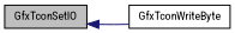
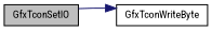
  digraph {
    rankdir=LR
    fontname="Roboto Condensed"
    node [color=black fontname="Roboto Condensed" fontsize=10 shape=record style=filled]
    n1 [fillcolor=grey75 fontcolor=black height=0.2 label=GfxTconSetIO width=0.4]
    n2 [fillcolor=white height=0.2 label=GfxTconWriteByte width=0.4]
-   n1 -> n2 [color=midnightblue dir=back fontname="Roboto Condensed" fontsize=10 labelfontname=Helvetica labelfontsize=10 style=solid]
+   n2 -> n1 [color=midnightblue dir=back fontname="Roboto Condensed" fontsize=10 labelfontname=Helvetica labelfontsize=10 style=solid]
  }
